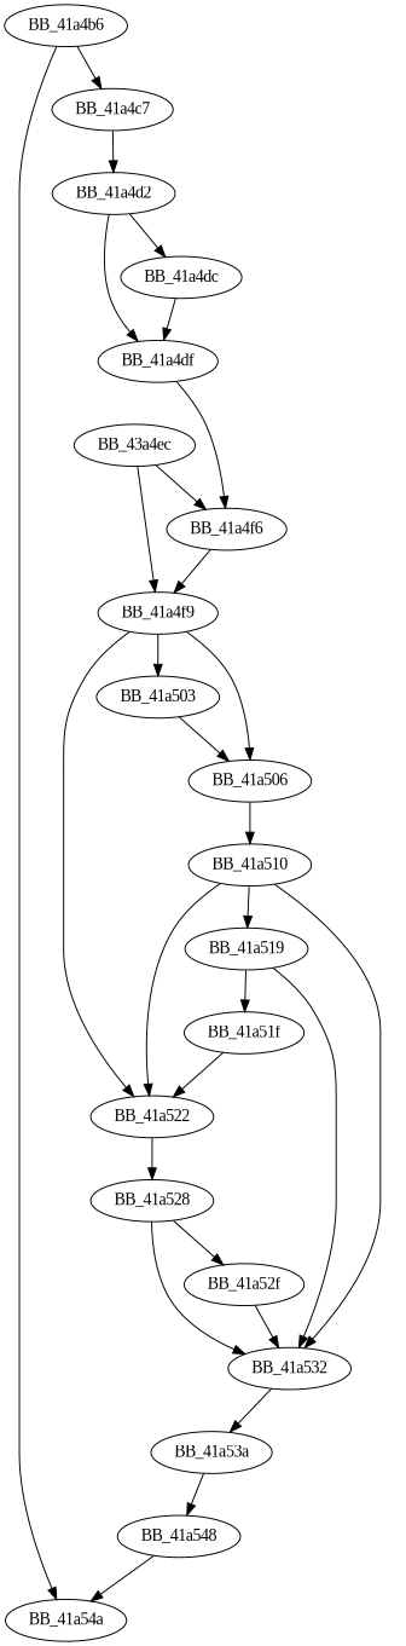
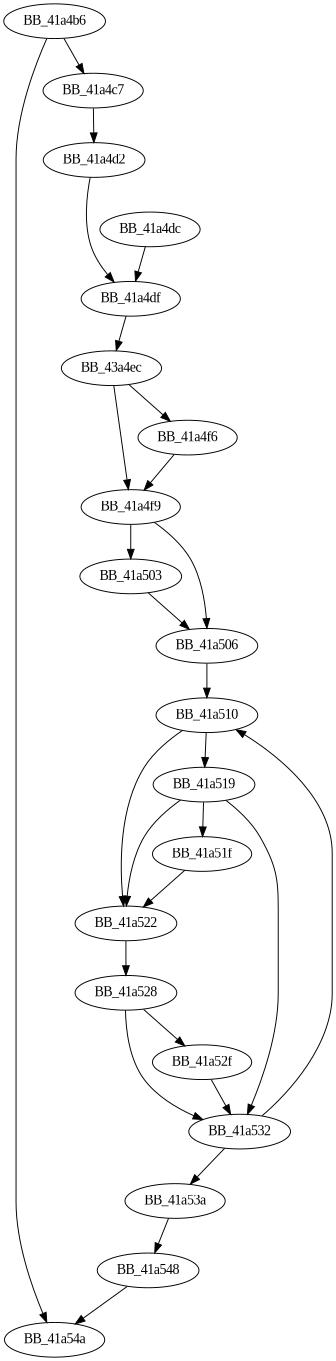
  digraph {
    fontname="Liberation Serif"
    node [fontname="Liberation Serif"]
    edge [fontname="Liberation Serif"]
    BB_41a4b6
    BB_41a4c7
    BB_41a54a
    BB_41a4d2
    BB_41a4dc
    BB_41a4df
    n7 [label=BB_43a4ec]
    BB_41a4f6
    BB_41a4f9
    BB_41a503
    BB_41a506
    BB_41a510
    BB_41a519
    BB_41a522
    BB_41a51f
    BB_41a532
    BB_41a528
    BB_41a52f
    BB_41a53a
    BB_41a548
    BB_41a4b6 -> BB_41a4c7
    BB_41a4b6 -> BB_41a54a
    BB_41a4c7 -> BB_41a4d2
-   BB_41a4d2 -> BB_41a4dc
    BB_41a4d2 -> BB_41a4df
    BB_41a4dc -> BB_41a4df
-   BB_41a4df -> BB_41a4f6
+   BB_41a4df -> n7
    n7 -> BB_41a4f6
    n7 -> BB_41a4f9
    BB_41a4f6 -> BB_41a4f9
    BB_41a4f9 -> BB_41a503
    BB_41a4f9 -> BB_41a506
    BB_41a503 -> BB_41a506
    BB_41a506 -> BB_41a510
    BB_41a510 -> BB_41a519
    BB_41a510 -> BB_41a522
-   BB_41a4f9 -> BB_41a522
+   BB_41a519 -> BB_41a522
    BB_41a519 -> BB_41a51f
    BB_41a519 -> BB_41a532
    BB_41a522 -> BB_41a528
    BB_41a51f -> BB_41a522
-   BB_41a510 -> BB_41a532
+   BB_41a532 -> BB_41a510
    BB_41a532 -> BB_41a53a
    BB_41a528 -> BB_41a532
    BB_41a528 -> BB_41a52f
    BB_41a52f -> BB_41a532
    BB_41a53a -> BB_41a548
    BB_41a548 -> BB_41a54a
  }
